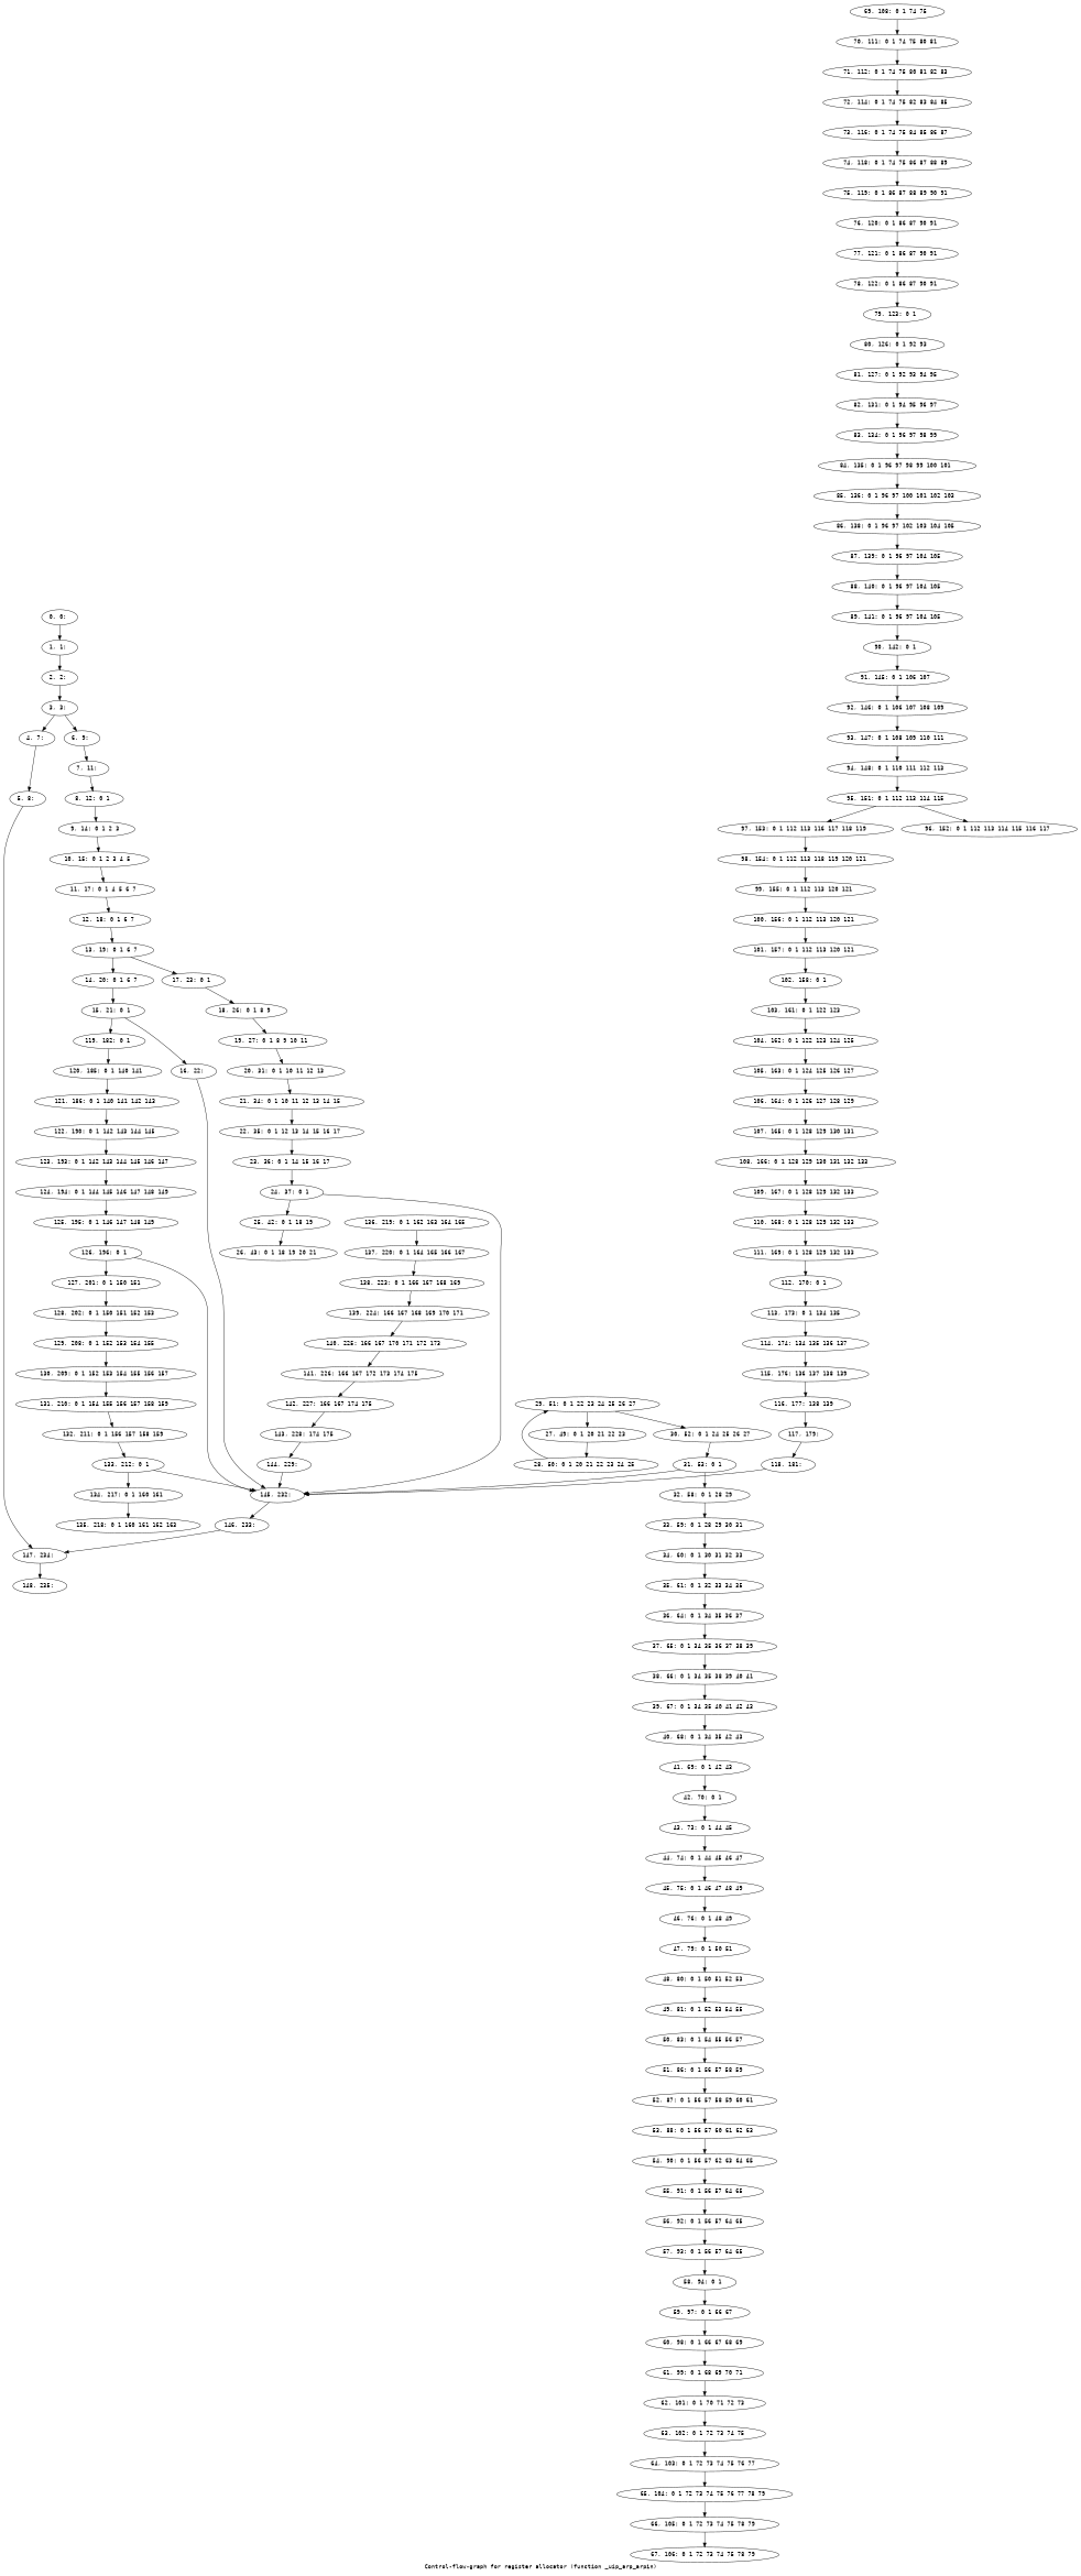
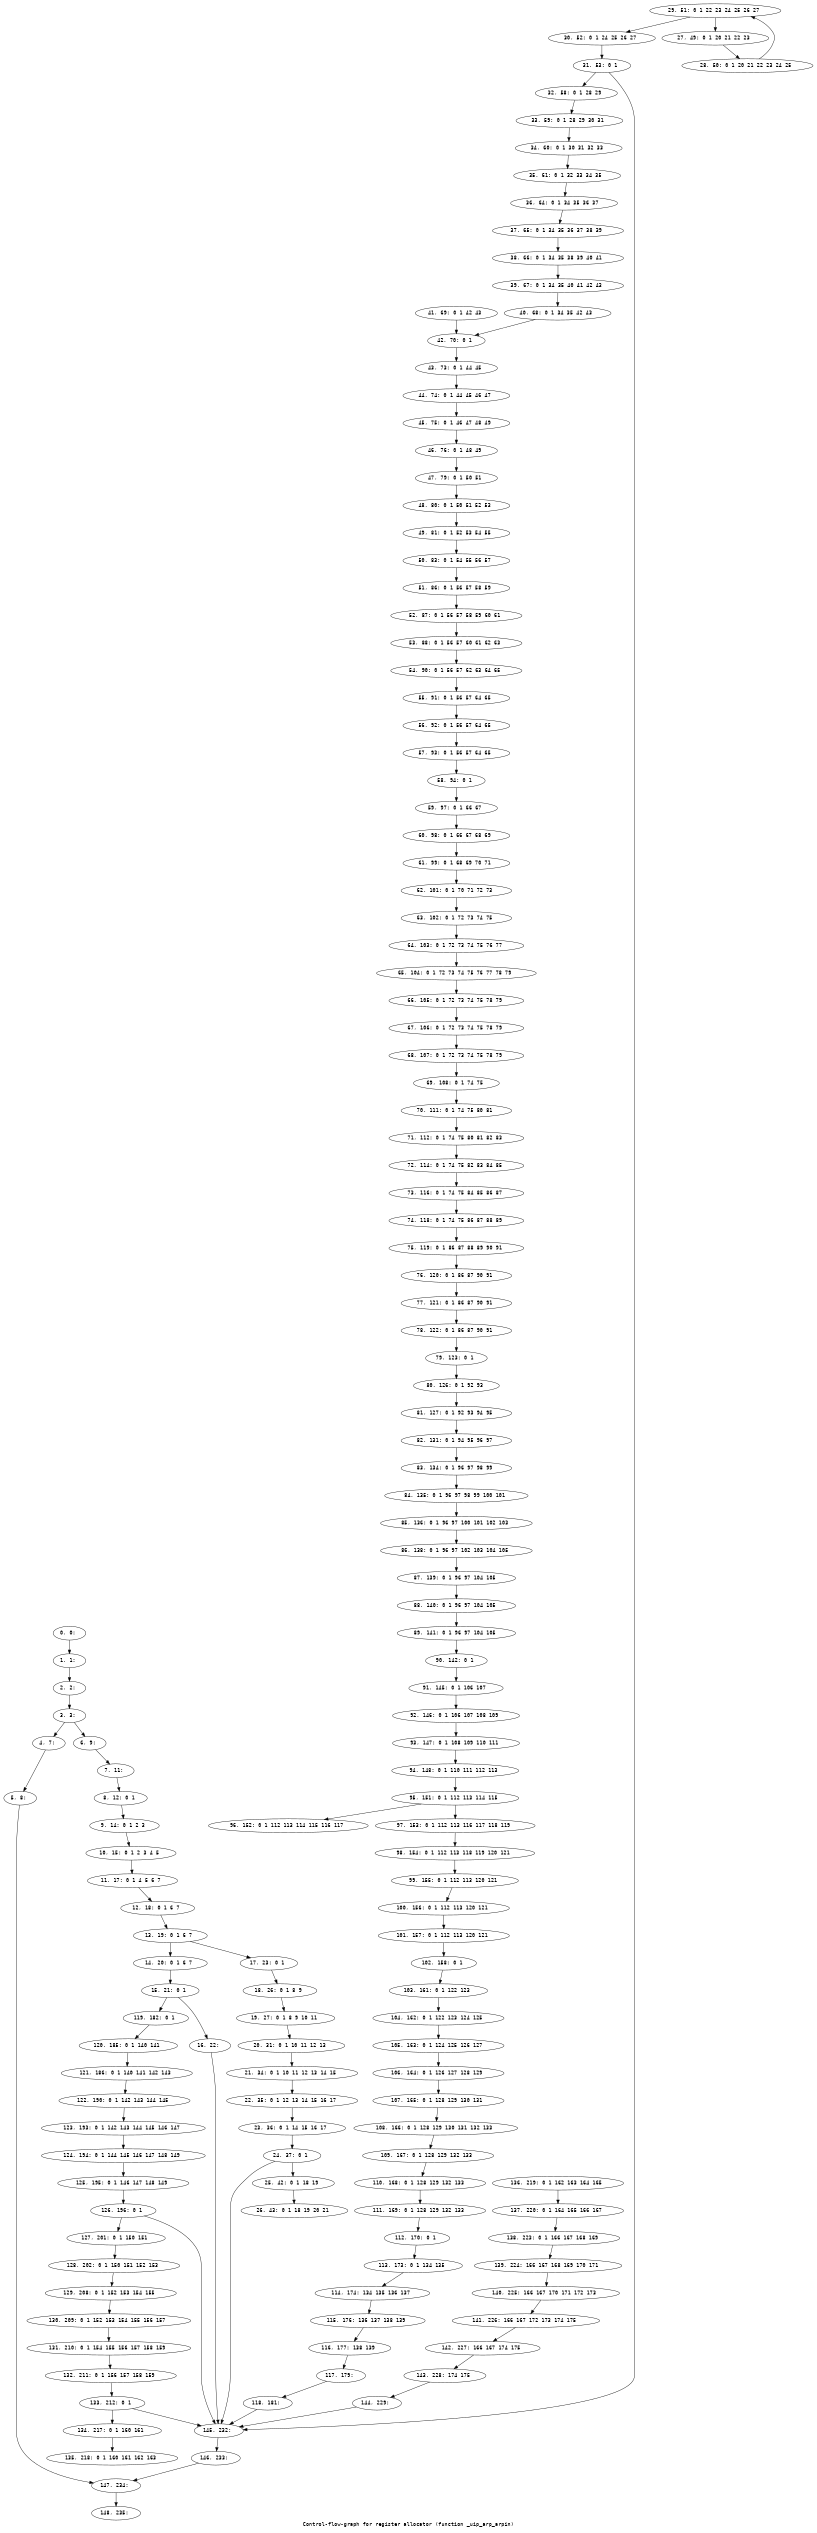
  digraph {
    fontname="DejaVu Sans Mono"
    label="Control-flow-graph for register allocator (function _uip_arp_arpin)"
    node [fontname="DejaVu Sans Mono"]
    edge [fontname="DejaVu Sans Mono"]
    n1 [label="0, 0: "]
    n2 [label="1, 1: "]
    n3 [label="2, 2: "]
    n4 [label="3, 3: "]
    n5 [label="4, 7: "]
    n6 [label="6, 9: "]
    n7 [label="5, 8: "]
    n8 [label="7, 11: "]
    n9 [label="147, 234: "]
    n10 [label="148, 235: "]
    n11 [label="8, 12: 0 1 "]
    n12 [label="9, 14: 0 1 2 3 "]
    n13 [label="10, 15: 0 1 2 3 4 5 "]
    n14 [label="11, 17: 0 1 4 5 6 7 "]
    n15 [label="12, 18: 0 1 6 7 "]
    n16 [label="13, 19: 0 1 6 7 "]
    n17 [label="14, 20: 0 1 6 7 "]
    n18 [label="17, 23: 0 1 "]
    n19 [label="15, 21: 0 1 "]
    n20 [label="18, 26: 0 1 8 9 "]
    n21 [label="16, 22: "]
    n22 [label="119, 182: 0 1 "]
    n23 [label="145, 232: "]
    n24 [label="120, 185: 0 1 140 141 "]
    n25 [label="146, 233: "]
    n26 [label="19, 27: 0 1 8 9 10 11 "]
    n27 [label="20, 31: 0 1 10 11 12 13 "]
    n28 [label="21, 34: 0 1 10 11 12 13 14 15 "]
    n29 [label="22, 35: 0 1 12 13 14 15 16 17 "]
    n30 [label="23, 36: 0 1 14 15 16 17 "]
    n31 [label="24, 37: 0 1 "]
    n32 [label="25, 42: 0 1 18 19 "]
    n33 [label="26, 43: 0 1 18 19 20 21 "]
    n34 [label="27, 49: 0 1 20 21 22 23 "]
    n35 [label="28, 50: 0 1 20 21 22 23 24 25 "]
    n36 [label="29, 51: 0 1 22 23 24 25 26 27 "]
    n37 [label="30, 52: 0 1 24 25 26 27 "]
    n38 [label="31, 53: 0 1 "]
    n39 [label="32, 58: 0 1 28 29 "]
    n40 [label="33, 59: 0 1 28 29 30 31 "]
    n41 [label="34, 60: 0 1 30 31 32 33 "]
    n42 [label="35, 61: 0 1 32 33 34 35 "]
    n43 [label="36, 64: 0 1 34 35 36 37 "]
    n44 [label="37, 65: 0 1 34 35 36 37 38 39 "]
    n45 [label="38, 66: 0 1 34 35 38 39 40 41 "]
    n46 [label="39, 67: 0 1 34 35 40 41 42 43 "]
    n47 [label="40, 68: 0 1 34 35 42 43 "]
    n48 [label="41, 69: 0 1 42 43 "]
    n49 [label="42, 70: 0 1 "]
    n50 [label="43, 73: 0 1 44 45 "]
    n51 [label="44, 74: 0 1 44 45 46 47 "]
    n52 [label="45, 75: 0 1 46 47 48 49 "]
    n53 [label="46, 76: 0 1 48 49 "]
    n54 [label="47, 79: 0 1 50 51 "]
    n55 [label="48, 80: 0 1 50 51 52 53 "]
    n56 [label="49, 81: 0 1 52 53 54 55 "]
    n57 [label="50, 83: 0 1 54 55 56 57 "]
    n58 [label="51, 86: 0 1 56 57 58 59 "]
    n59 [label="52, 87: 0 1 56 57 58 59 60 61 "]
    n60 [label="53, 88: 0 1 56 57 60 61 62 63 "]
    n61 [label="54, 90: 0 1 56 57 62 63 64 65 "]
    n62 [label="55, 91: 0 1 56 57 64 65 "]
    n63 [label="56, 92: 0 1 56 57 64 65 "]
    n64 [label="57, 93: 0 1 56 57 64 65 "]
    n65 [label="58, 94: 0 1 "]
    n66 [label="59, 97: 0 1 66 67 "]
    n67 [label="60, 98: 0 1 66 67 68 69 "]
    n68 [label="61, 99: 0 1 68 69 70 71 "]
    n69 [label="62, 101: 0 1 70 71 72 73 "]
    n70 [label="63, 102: 0 1 72 73 74 75 "]
    n71 [label="64, 103: 0 1 72 73 74 75 76 77 "]
    n72 [label="65, 104: 0 1 72 73 74 75 76 77 78 79 "]
    n73 [label="66, 105: 0 1 72 73 74 75 78 79 "]
    n74 [label="67, 106: 0 1 72 73 74 75 78 79 "]
+   n75 [label="68, 107: 0 1 72 73 74 75 78 79 "]
    n76 [label="69, 108: 0 1 74 75 "]
    n77 [label="70, 111: 0 1 74 75 80 81 "]
    n78 [label="71, 112: 0 1 74 75 80 81 82 83 "]
    n79 [label="72, 114: 0 1 74 75 82 83 84 85 "]
    n80 [label="73, 116: 0 1 74 75 84 85 86 87 "]
    n81 [label="74, 118: 0 1 74 75 86 87 88 89 "]
    n82 [label="75, 119: 0 1 86 87 88 89 90 91 "]
    n83 [label="76, 120: 0 1 86 87 90 91 "]
    n84 [label="77, 121: 0 1 86 87 90 91 "]
    n85 [label="78, 122: 0 1 86 87 90 91 "]
    n86 [label="79, 123: 0 1 "]
    n87 [label="80, 126: 0 1 92 93 "]
    n88 [label="81, 127: 0 1 92 93 94 95 "]
    n89 [label="82, 131: 0 1 94 95 96 97 "]
    n90 [label="83, 134: 0 1 96 97 98 99 "]
    n91 [label="84, 135: 0 1 96 97 98 99 100 101 "]
    n92 [label="85, 136: 0 1 96 97 100 101 102 103 "]
    n93 [label="86, 138: 0 1 96 97 102 103 104 105 "]
    n94 [label="87, 139: 0 1 96 97 104 105 "]
    n95 [label="88, 140: 0 1 96 97 104 105 "]
    n96 [label="89, 141: 0 1 96 97 104 105 "]
    n97 [label="90, 142: 0 1 "]
    n98 [label="91, 145: 0 1 106 107 "]
    n99 [label="92, 146: 0 1 106 107 108 109 "]
    n100 [label="93, 147: 0 1 108 109 110 111 "]
    n101 [label="94, 148: 0 1 110 111 112 113 "]
    n102 [label="95, 151: 0 1 112 113 114 115 "]
    n103 [label="96, 152: 0 1 112 113 114 115 116 117 "]
    n104 [label="97, 153: 0 1 112 113 116 117 118 119 "]
    n105 [label="98, 154: 0 1 112 113 118 119 120 121 "]
    n106 [label="99, 155: 0 1 112 113 120 121 "]
    n107 [label="100, 156: 0 1 112 113 120 121 "]
    n108 [label="101, 157: 0 1 112 113 120 121 "]
    n109 [label="102, 158: 0 1 "]
    n110 [label="103, 161: 0 1 122 123 "]
    n111 [label="104, 162: 0 1 122 123 124 125 "]
    n112 [label="105, 163: 0 1 124 125 126 127 "]
    n113 [label="106, 164: 0 1 126 127 128 129 "]
    n114 [label="107, 165: 0 1 128 129 130 131 "]
    n115 [label="108, 166: 0 1 128 129 130 131 132 133 "]
    n116 [label="109, 167: 0 1 128 129 132 133 "]
    n117 [label="110, 168: 0 1 128 129 132 133 "]
    n118 [label="111, 169: 0 1 128 129 132 133 "]
    n119 [label="112, 170: 0 1 "]
    n120 [label="113, 173: 0 1 134 135 "]
    n121 [label="114, 174: 134 135 136 137 "]
    n122 [label="115, 176: 136 137 138 139 "]
    n123 [label="116, 177: 138 139 "]
    n124 [label="117, 179: "]
    n125 [label="118, 181: "]
    n126 [label="121, 186: 0 1 140 141 142 143 "]
    n127 [label="122, 190: 0 1 142 143 144 145 "]
    n128 [label="123, 193: 0 1 142 143 144 145 146 147 "]
    n129 [label="124, 194: 0 1 144 145 146 147 148 149 "]
    n130 [label="125, 195: 0 1 146 147 148 149 "]
    n131 [label="126, 196: 0 1 "]
    n132 [label="127, 201: 0 1 150 151 "]
    n133 [label="128, 202: 0 1 150 151 152 153 "]
    n134 [label="129, 208: 0 1 152 153 154 155 "]
    n135 [label="130, 209: 0 1 152 153 154 155 156 157 "]
    n136 [label="131, 210: 0 1 154 155 156 157 158 159 "]
    n137 [label="132, 211: 0 1 156 157 158 159 "]
    n138 [label="133, 212: 0 1 "]
    n139 [label="134, 217: 0 1 160 161 "]
    n140 [label="135, 218: 0 1 160 161 162 163 "]
    n141 [label="136, 219: 0 1 162 163 164 165 "]
    n142 [label="137, 220: 0 1 164 165 166 167 "]
    n143 [label="138, 223: 0 1 166 167 168 169 "]
    n144 [label="139, 224: 166 167 168 169 170 171 "]
    n145 [label="140, 225: 166 167 170 171 172 173 "]
    n146 [label="141, 226: 166 167 172 173 174 175 "]
    n147 [label="142, 227: 166 167 174 175 "]
    n148 [label="143, 228: 174 175 "]
    n149 [label="144, 229: "]
    n1 -> n2
    n2 -> n3
    n3 -> n4
    n4 -> n5
    n4 -> n6
    n5 -> n7
    n6 -> n8
    n7 -> n9
    n8 -> n11
    n9 -> n10
    n11 -> n12
    n12 -> n13
    n13 -> n14
    n14 -> n15
    n15 -> n16
    n16 -> n17
    n16 -> n18
    n17 -> n19
    n18 -> n20
    n19 -> n21
    n19 -> n22
    n20 -> n26
    n21 -> n23
    n22 -> n24
    n23 -> n25
    n24 -> n126
    n25 -> n9
    n26 -> n27
    n27 -> n28
    n28 -> n29
    n29 -> n30
    n30 -> n31
    n31 -> n23
    n31 -> n32
    n32 -> n33
    n34 -> n35
    n35 -> n36
    n36 -> n34
    n36 -> n37
    n37 -> n38
    n38 -> n23
    n38 -> n39
    n39 -> n40
    n40 -> n41
    n41 -> n42
    n42 -> n43
    n43 -> n44
    n44 -> n45
    n45 -> n46
    n46 -> n47
-   n47 -> n48
+   n47 -> n49
    n48 -> n49
    n49 -> n50
    n50 -> n51
    n51 -> n52
    n52 -> n53
    n53 -> n54
    n54 -> n55
    n55 -> n56
    n56 -> n57
    n57 -> n58
    n58 -> n59
    n59 -> n60
    n60 -> n61
    n61 -> n62
    n62 -> n63
    n63 -> n64
    n64 -> n65
    n65 -> n66
    n66 -> n67
    n67 -> n68
    n68 -> n69
    n69 -> n70
    n70 -> n71
    n71 -> n72
    n72 -> n73
    n73 -> n74
+   n74 -> n75
+   n75 -> n76
    n76 -> n77
    n77 -> n78
    n78 -> n79
    n79 -> n80
    n80 -> n81
    n81 -> n82
    n82 -> n83
    n83 -> n84
    n84 -> n85
    n85 -> n86
    n86 -> n87
    n87 -> n88
    n88 -> n89
    n89 -> n90
    n90 -> n91
    n91 -> n92
    n92 -> n93
    n93 -> n94
    n94 -> n95
    n95 -> n96
    n96 -> n97
    n97 -> n98
    n98 -> n99
    n99 -> n100
    n100 -> n101
    n101 -> n102
    n102 -> n103
    n102 -> n104
    n104 -> n105
    n105 -> n106
    n106 -> n107
    n107 -> n108
    n108 -> n109
    n109 -> n110
    n110 -> n111
    n111 -> n112
    n112 -> n113
    n113 -> n114
    n114 -> n115
    n115 -> n116
    n116 -> n117
    n117 -> n118
    n118 -> n119
    n119 -> n120
    n120 -> n121
    n121 -> n122
    n122 -> n123
    n123 -> n124
    n124 -> n125
    n125 -> n23
    n126 -> n127
    n127 -> n128
    n128 -> n129
    n129 -> n130
    n130 -> n131
    n131 -> n23
    n131 -> n132
    n132 -> n133
    n133 -> n134
    n134 -> n135
    n135 -> n136
    n136 -> n137
    n137 -> n138
    n138 -> n23
    n138 -> n139
    n139 -> n140
    n141 -> n142
    n142 -> n143
    n143 -> n144
    n144 -> n145
    n145 -> n146
    n146 -> n147
    n147 -> n148
    n148 -> n149
    n149 -> n23
  }
